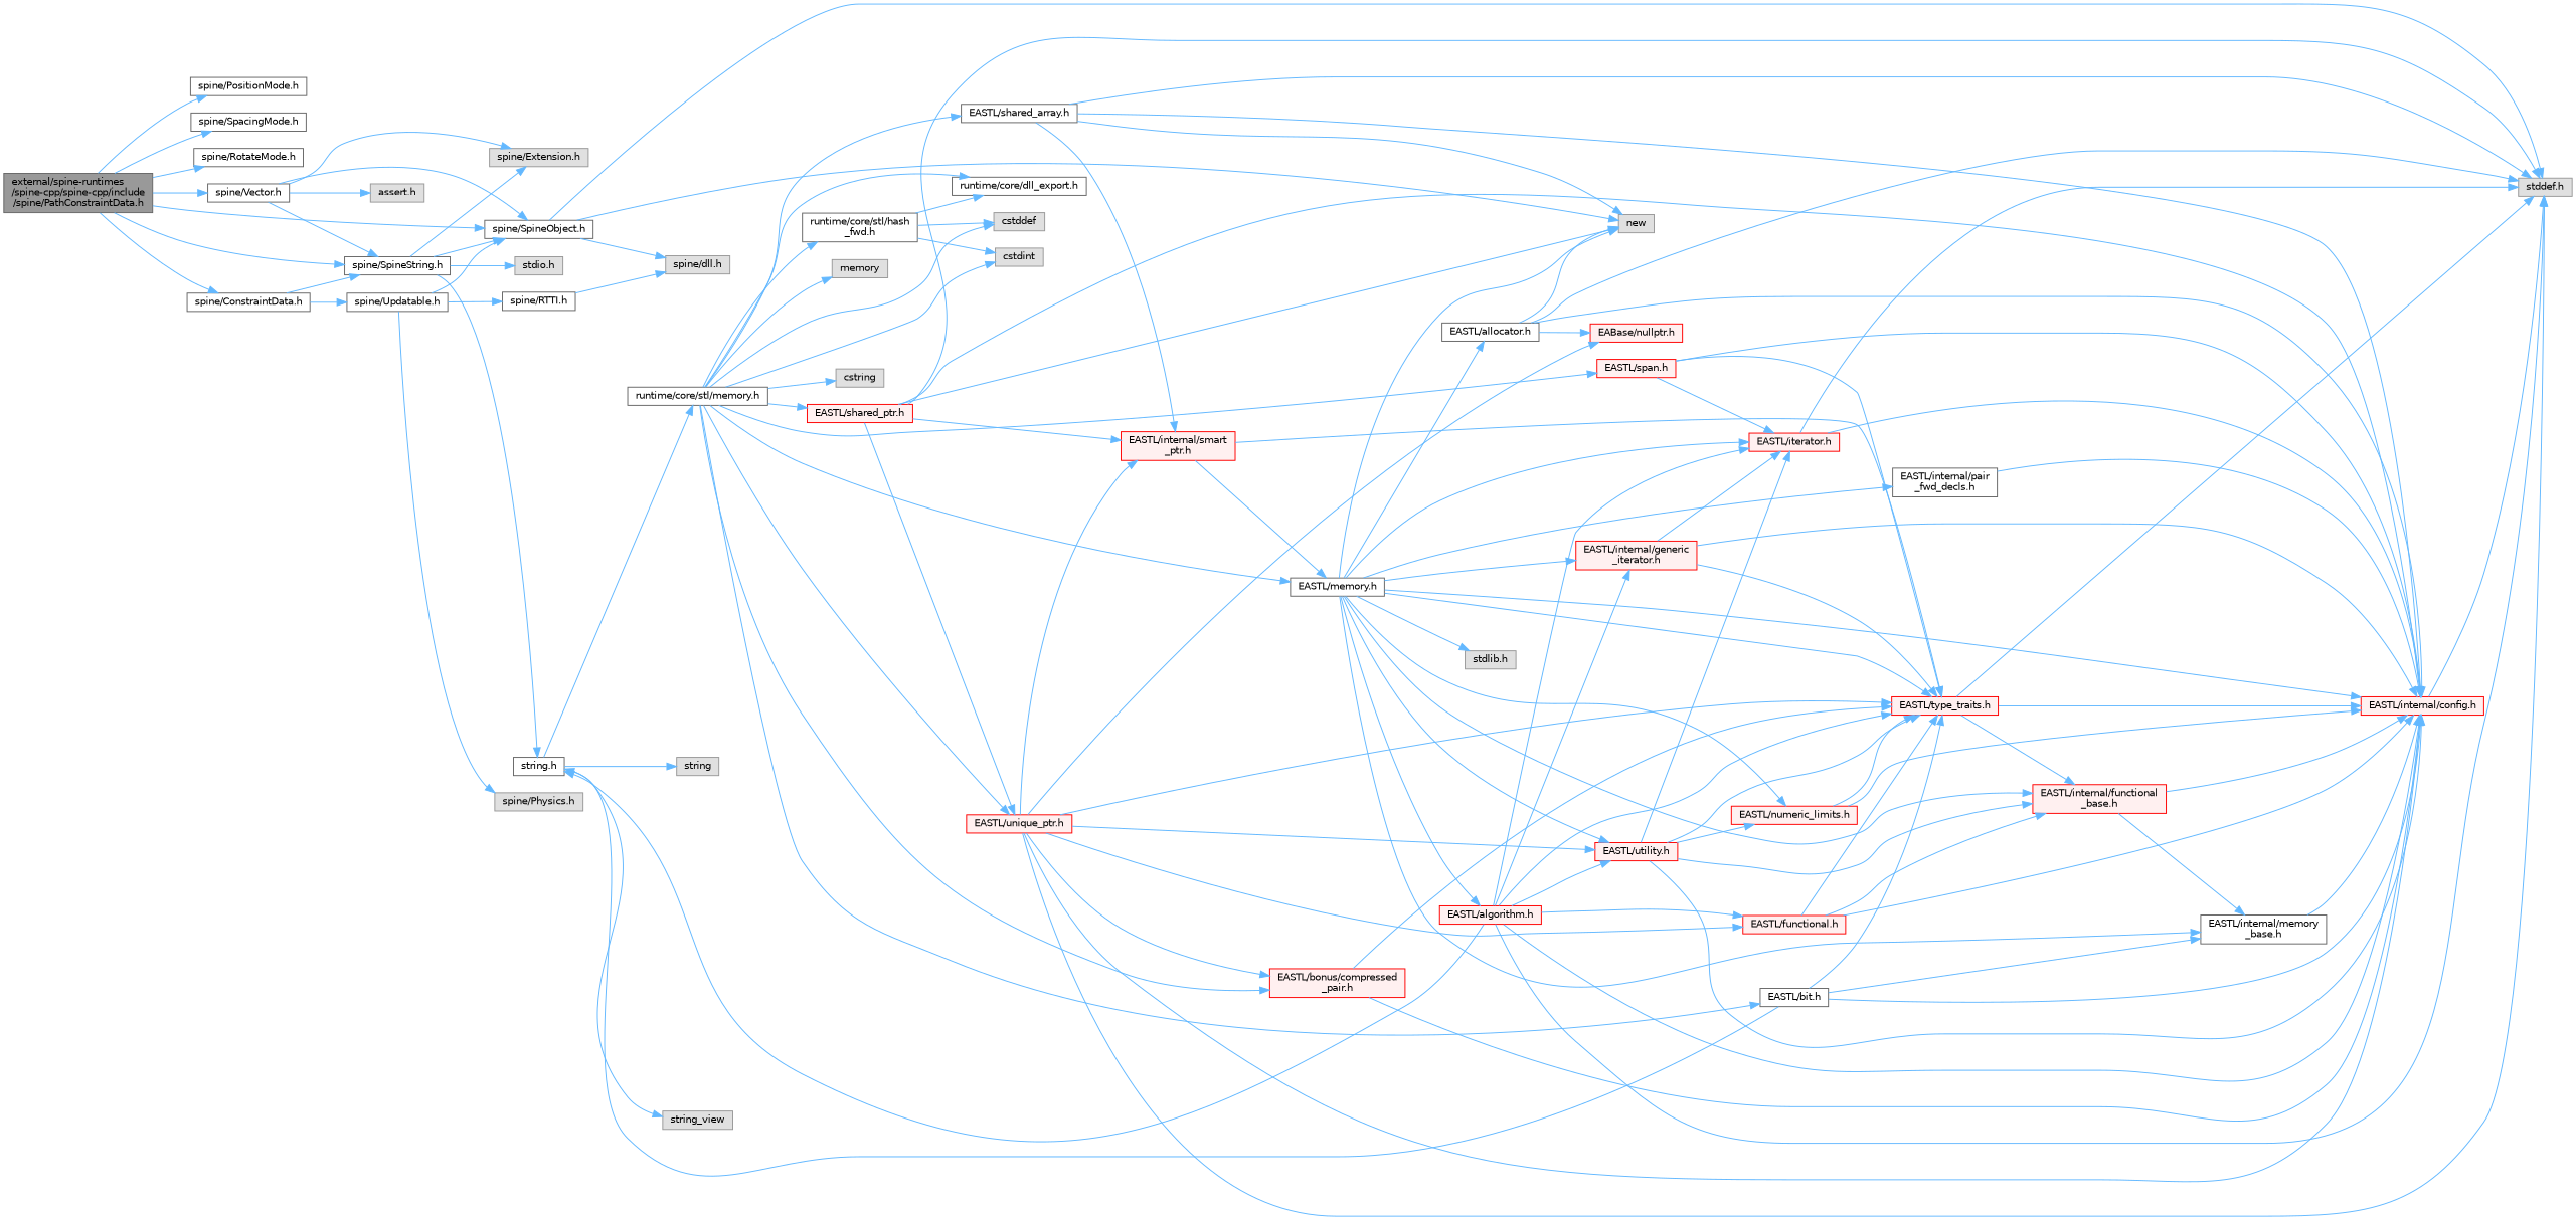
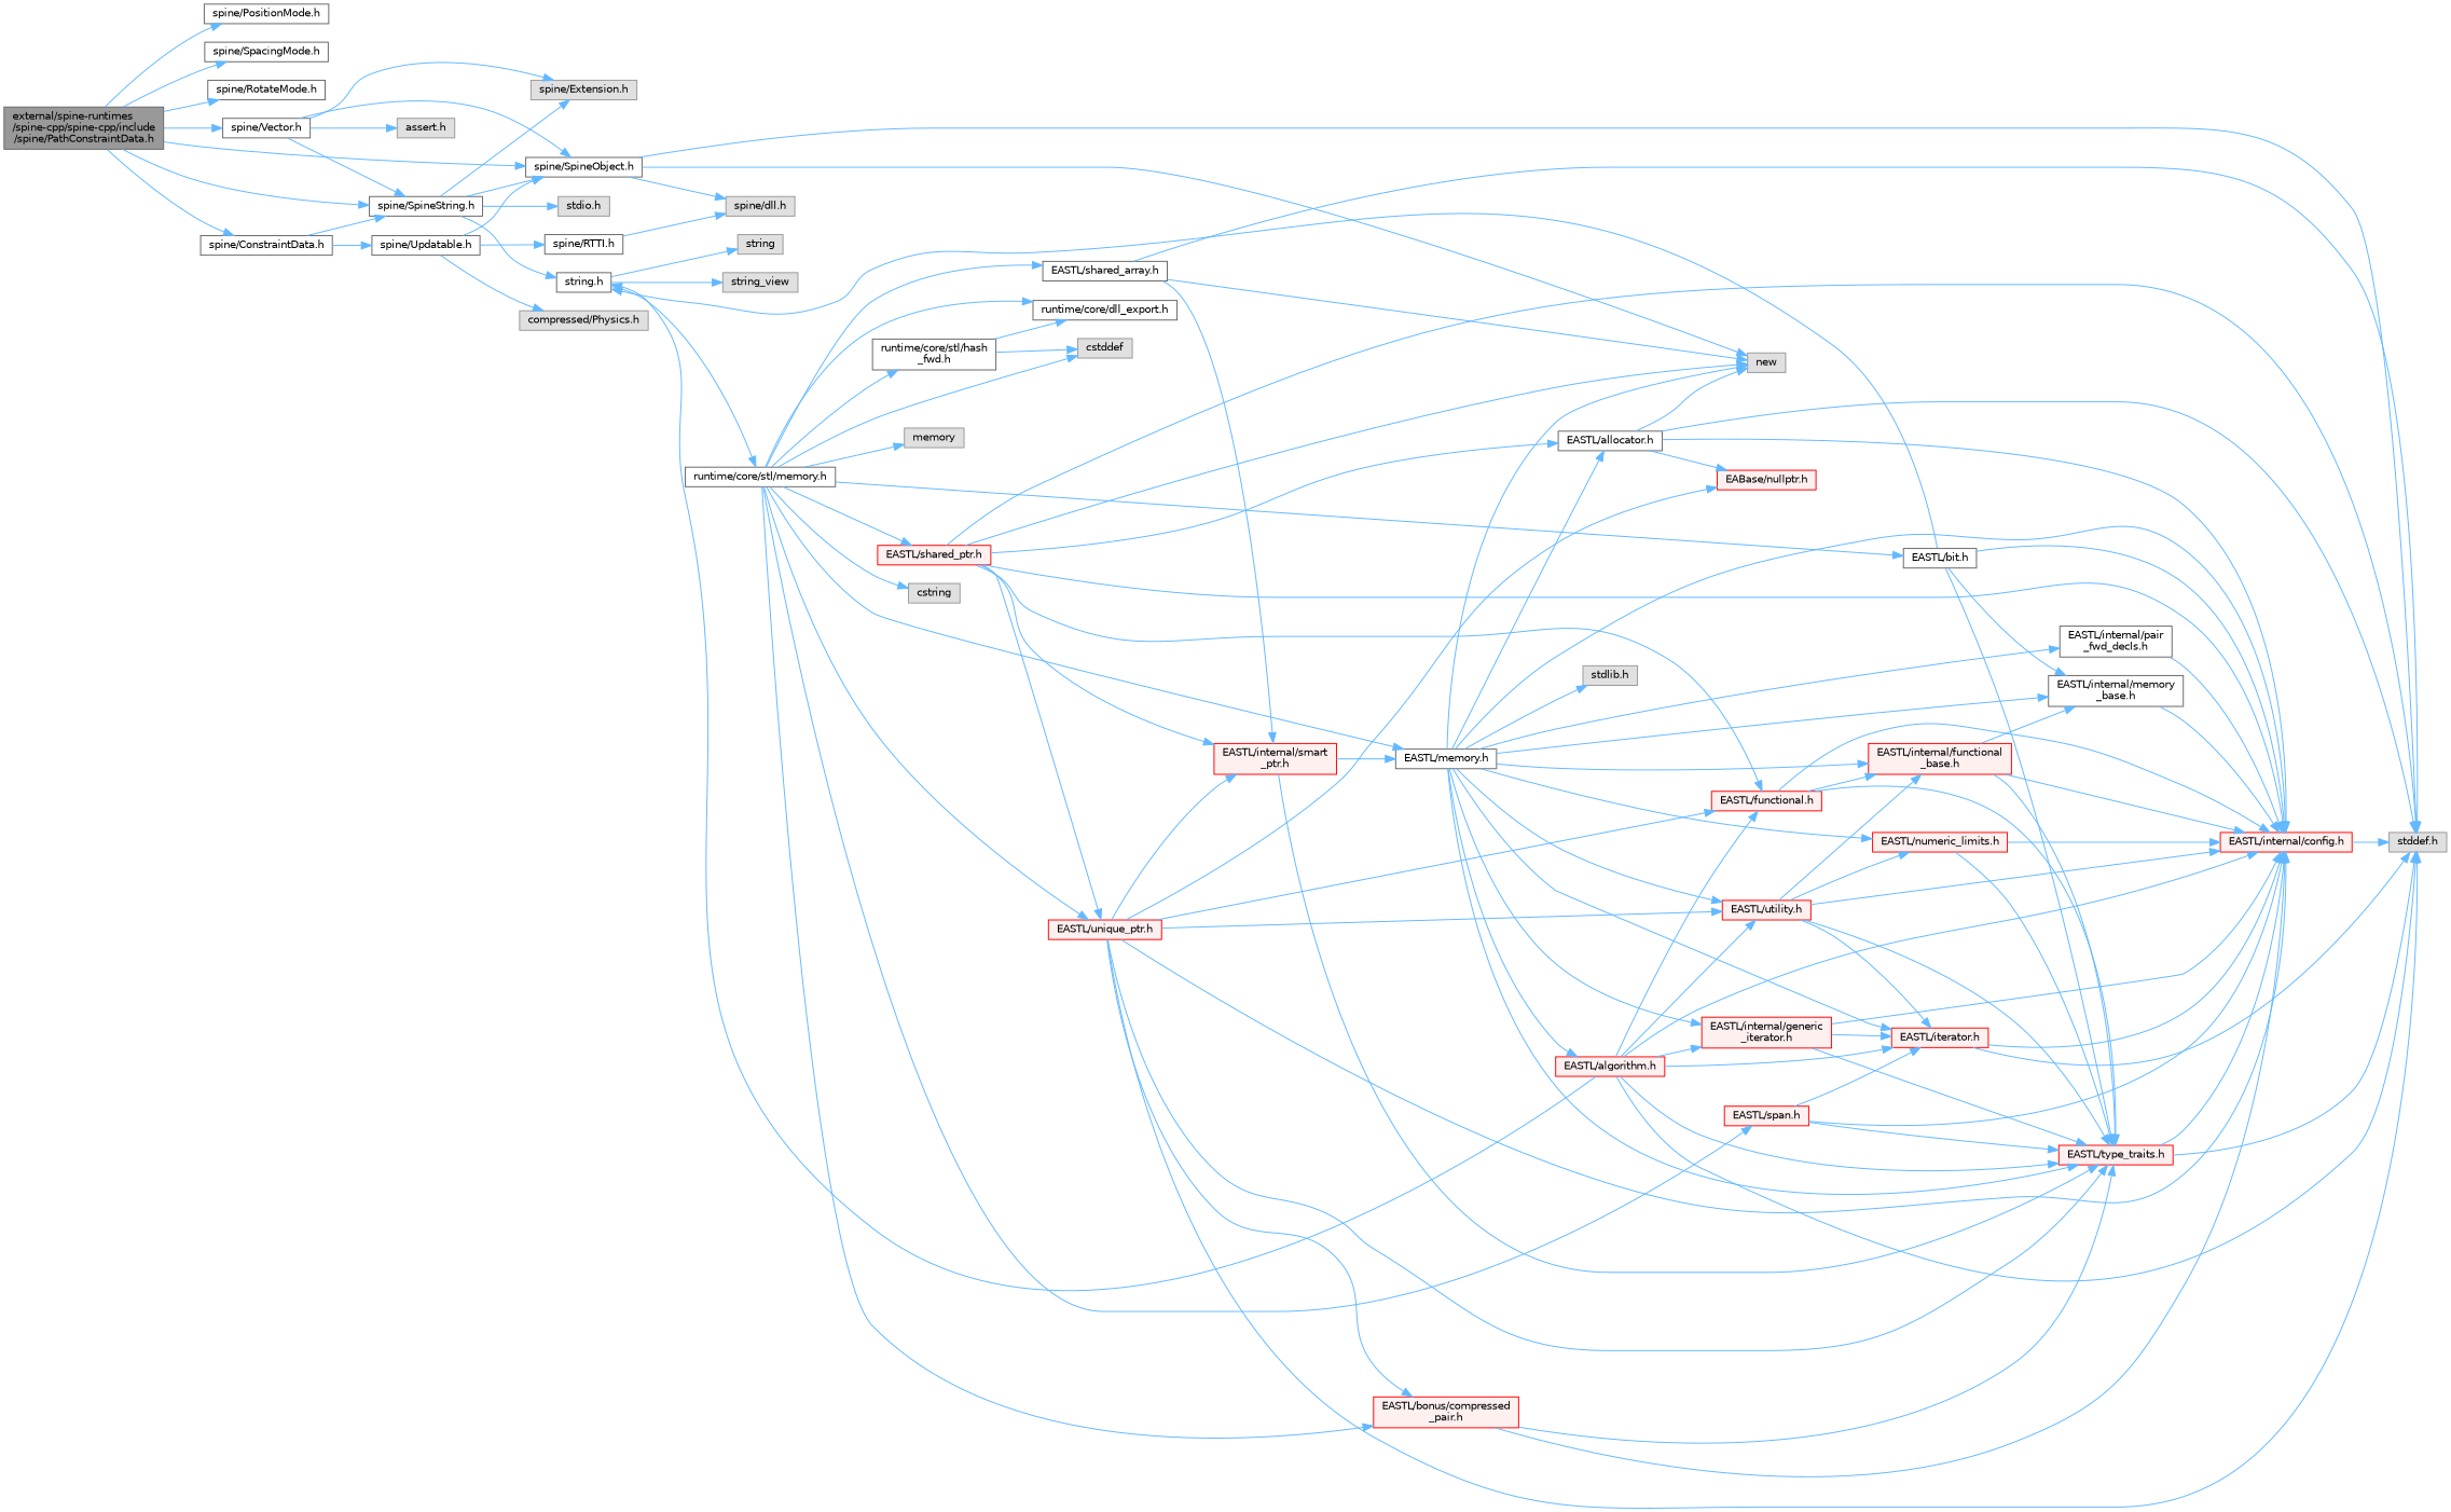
  digraph {
    rankdir=LR
    node [color=grey40 fillcolor=white fontname=Helvetica fontsize=10 shape=box style=filled]
    edge [color=steelblue1 fontname=Helvetica fontsize=10 labelfontname=Helvetica labelfontsize=10 style=solid]
    n1 [color=gray40 fillcolor=grey60 fontcolor=black height=0.2 label="external/spine-runtimes\l/spine-cpp/spine-cpp/include\l/spine/PathConstraintData.h" width=0.4]
    n2 [height=0.2 label="spine/PositionMode.h" width=0.4]
    n3 [height=0.2 label="spine/SpacingMode.h" width=0.4]
    n4 [height=0.2 label="spine/RotateMode.h" width=0.4]
    n5 [height=0.2 label="spine/Vector.h" width=0.4]
    n6 [height=0.2 label="spine/SpineObject.h" width=0.4]
    n7 [height=0.2 label="spine/SpineString.h" width=0.4]
    n8 [height=0.2 label="spine/ConstraintData.h" width=0.4]
    n9 [color=grey60 fillcolor="#E0E0E0" height=0.2 label="spine/Extension.h" width=0.4]
    n10 [color=grey60 fillcolor="#E0E0E0" height=0.2 label="assert.h" width=0.4]
    n11 [color=grey60 fillcolor="#E0E0E0" height=0.2 label=new width=0.4]
    n12 [color=grey60 fillcolor="#E0E0E0" height=0.2 label="stddef.h" width=0.4]
    n13 [color=grey60 fillcolor="#E0E0E0" height=0.2 label="spine/dll.h" width=0.4]
    n14 [height=0.2 label="string.h" width=0.4]
    n15 [color=grey60 fillcolor="#E0E0E0" height=0.2 label="stdio.h" width=0.4]
    n16 [height=0.2 label="spine/Updatable.h" width=0.4]
    n17 [color=grey60 fillcolor="#E0E0E0" height=0.2 label=string width=0.4]
    n18 [color=grey60 fillcolor="#E0E0E0" height=0.2 label=string_view width=0.4]
    n19 [height=0.2 label="runtime/core/stl/memory.h" width=0.4]
    n20 [color=grey60 fillcolor="#E0E0E0" height=0.2 label=cstddef width=0.4]
-   n21 [color=grey60 fillcolor="#E0E0E0" height=0.2 label=cstdint width=0.4]
    n22 [color=grey60 fillcolor="#E0E0E0" height=0.2 label=memory width=0.4]
    n23 [color=grey60 fillcolor="#E0E0E0" height=0.2 label=cstring width=0.4]
    n24 [height=0.2 label="EASTL/bit.h" width=0.4]
    n25 [height=0.2 label="EASTL/memory.h" width=0.4]
    n26 [height=0.2 label="EASTL/shared_array.h" width=0.4]
    n27 [color=red fillcolor="#FFF0F0" height=0.2 label="EASTL/unique_ptr.h" width=0.4]
    n28 [color=red fillcolor="#FFF0F0" height=0.2 label="EASTL/bonus/compressed\l_pair.h" width=0.4]
    n29 [color=red fillcolor="#FFF0F0" height=0.2 label="EASTL/shared_ptr.h" width=0.4]
    n30 [color=red fillcolor="#FFF0F0" height=0.2 label="EASTL/span.h" width=0.4]
    n31 [height=0.2 label="runtime/core/dll_export.h" width=0.4]
    n32 [height=0.2 label="runtime/core/stl/hash\l_fwd.h" width=0.4]
    n33 [color=red fillcolor="#FFF0F0" height=0.2 label="EASTL/internal/config.h" width=0.4]
    n34 [height=0.2 label="EASTL/internal/memory\l_base.h" width=0.4]
    n35 [color=red fillcolor="#FFF0F0" height=0.2 label="EASTL/type_traits.h" width=0.4]
    n36 [color=red fillcolor="#FFF0F0" height=0.2 label="EASTL/internal/generic\l_iterator.h" width=0.4]
    n37 [color=red fillcolor="#FFF0F0" height=0.2 label="EASTL/iterator.h" width=0.4]
    n38 [height=0.2 label="EASTL/internal/pair\l_fwd_decls.h" width=0.4]
    n39 [color=red fillcolor="#FFF0F0" height=0.2 label="EASTL/internal/functional\l_base.h" width=0.4]
    n40 [color=red fillcolor="#FFF0F0" height=0.2 label="EASTL/algorithm.h" width=0.4]
    n41 [color=red fillcolor="#FFF0F0" height=0.2 label="EASTL/utility.h" width=0.4]
    n42 [color=red fillcolor="#FFF0F0" height=0.2 label="EASTL/numeric_limits.h" width=0.4]
    n43 [height=0.2 label="EASTL/allocator.h" width=0.4]
    n44 [color=grey60 fillcolor="#E0E0E0" height=0.2 label="stdlib.h" width=0.4]
    n45 [color=red fillcolor="#FFF0F0" height=0.2 label="EASTL/internal/smart\l_ptr.h" width=0.4]
    n46 [color=red fillcolor="#FFF0F0" height=0.2 label="EASTL/functional.h" width=0.4]
    n47 [color=red fillcolor="#FFF0F0" height=0.2 label="EABase/nullptr.h" width=0.4]
    n48 [height=0.2 label="spine/RTTI.h" width=0.4]
-   n49 [color=grey60 fillcolor="#E0E0E0" height=0.2 label="spine/Physics.h" width=0.4]
+   n49 [color=grey60 fillcolor="#E0E0E0" height=0.2 label="compressed/Physics.h" width=0.4]
    n1 -> n2
    n1 -> n3
    n1 -> n4
    n1 -> n5
    n1 -> n6
    n1 -> n7
    n1 -> n8
    n5 -> n6
    n5 -> n7
    n5 -> n9
    n5 -> n10
    n6 -> n11
    n6 -> n12
    n6 -> n13
    n7 -> n6
    n7 -> n9
    n7 -> n14
    n7 -> n15
    n8 -> n7
    n8 -> n16
    n14 -> n17
    n14 -> n18
    n14 -> n19
    n16 -> n6
    n16 -> n48
    n16 -> n49
    n19 -> n20
-   n19 -> n21
    n19 -> n22
    n19 -> n23
    n19 -> n24
    n19 -> n25
    n19 -> n26
    n19 -> n27
    n19 -> n28
    n19 -> n29
    n19 -> n30
    n19 -> n31
    n19 -> n32
    n24 -> n14
    n24 -> n33
    n24 -> n34
    n24 -> n35
    n25 -> n11
    n25 -> n33
    n25 -> n34
    n25 -> n35
    n25 -> n36
    n25 -> n37
    n25 -> n38
    n25 -> n39
    n25 -> n40
    n25 -> n41
    n25 -> n42
    n25 -> n43
    n25 -> n44
    n26 -> n11
    n26 -> n12
-   n26 -> n33
    n26 -> n45
    n27 -> n12
    n27 -> n28
    n27 -> n33
    n27 -> n35
    n27 -> n41
    n27 -> n45
    n27 -> n46
    n27 -> n47
    n28 -> n33
    n28 -> n35
    n29 -> n11
    n29 -> n12
    n29 -> n27
    n29 -> n33
+   n29 -> n43
    n29 -> n45
+   n29 -> n46
    n30 -> n33
    n30 -> n35
    n30 -> n37
    n32 -> n20
-   n32 -> n21
    n32 -> n31
    n33 -> n12
    n34 -> n33
    n35 -> n12
    n35 -> n33
    n36 -> n33
    n36 -> n35
    n36 -> n37
    n37 -> n12
    n37 -> n33
    n38 -> n33
    n39 -> n33
    n39 -> n34
-   n35 -> n39
+   n39 -> n35
    n40 -> n12
    n40 -> n14
    n40 -> n33
    n40 -> n35
    n40 -> n36
    n40 -> n37
    n40 -> n41
    n40 -> n46
    n41 -> n33
    n41 -> n35
    n41 -> n37
    n41 -> n39
    n41 -> n42
    n42 -> n33
    n42 -> n35
    n43 -> n11
    n43 -> n12
    n43 -> n33
    n43 -> n47
    n45 -> n25
    n45 -> n35
    n46 -> n33
    n46 -> n35
    n46 -> n39
    n48 -> n13
  }
